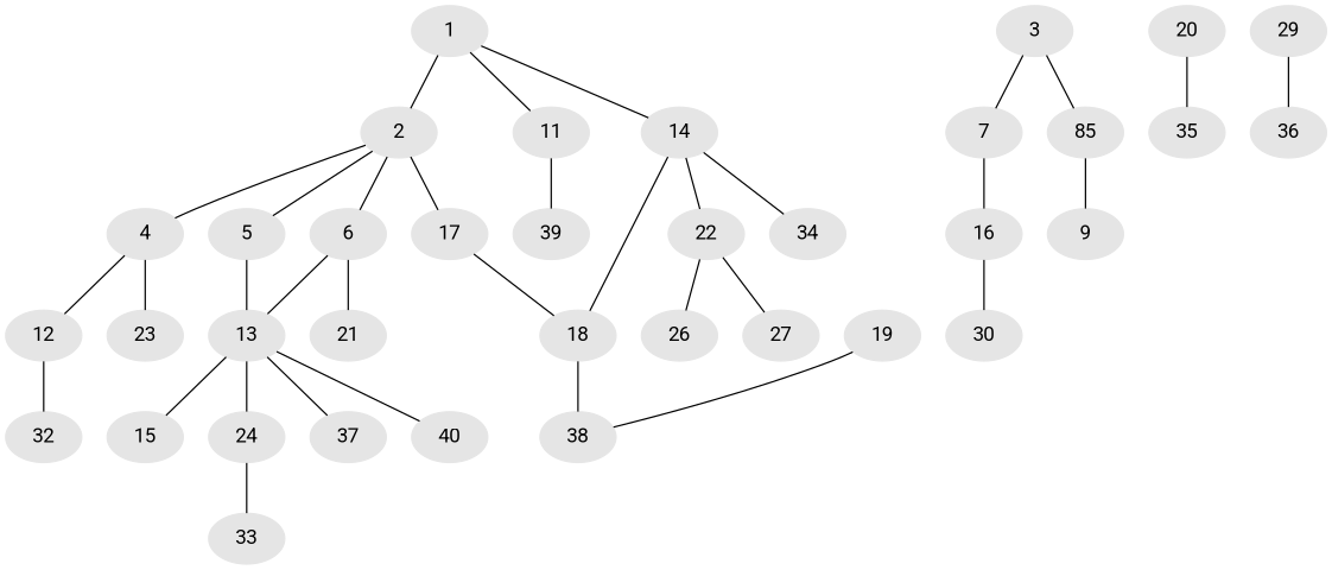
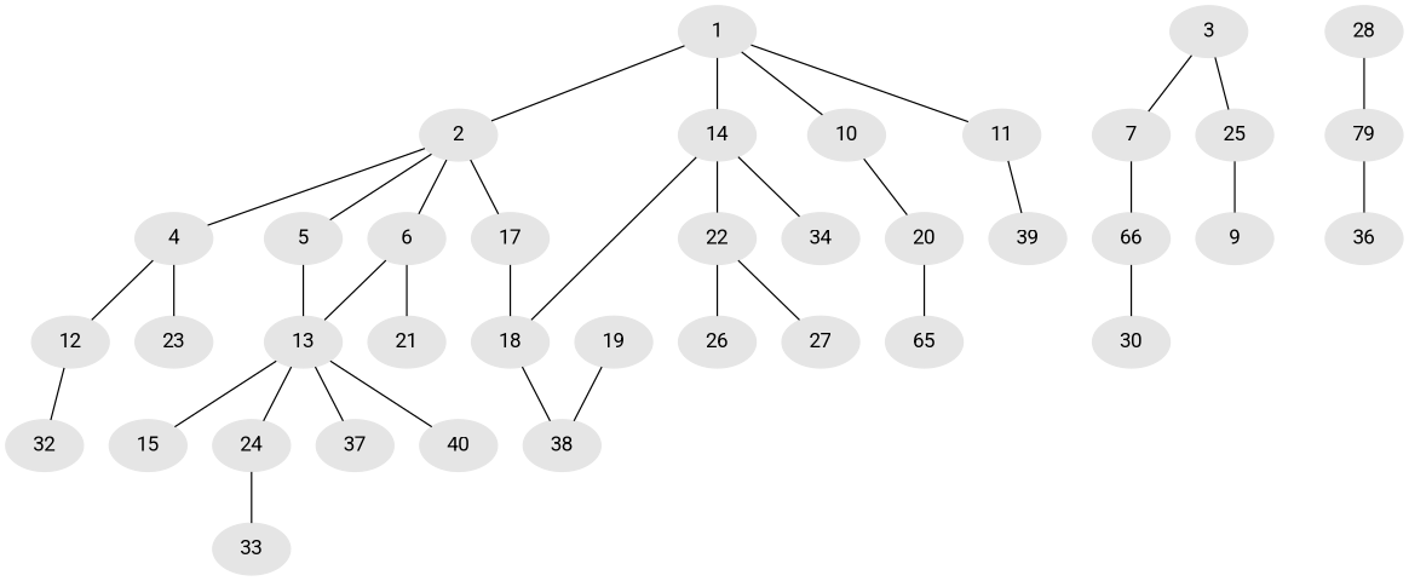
  graph {
    fontname=Roboto
    node [color=gray90 fontname=Roboto style=filled]
    edge [fontname=Roboto weight=1.0]
    1
    2
+   10
    11
    14
    4
    5
    6
    17
    3
    7
-   25 [label=85]
+   25
    20
    39
    18
    22
    34
    12
    23
    13
    21
-   16
+   16 [label=66]
    9
    32
-   29
+   28
+   29 [label=79]
    15
    24
    37
    40
    30
-   35
+   35 [label=65]
    33
    38
    26
    27
    19
    36
    1 -- 2 [weight=2.0]
+   1 -- 10
    1 -- 11
    1 -- 14
    2 -- 4
    2 -- 5
    2 -- 6
    2 -- 17
+   10 -- 20
    11 -- 39
    14 -- 18
    14 -- 22
    14 -- 34
    4 -- 12
    4 -- 23
    5 -- 13
    6 -- 13
    6 -- 21
    17 -- 18
    3 -- 7
    3 -- 25
    7 -- 16
    25 -- 9
    20 -- 35 [weight=2.0]
    18 -- 38 [weight=2.0]
    22 -- 26
    22 -- 27
    12 -- 32
    13 -- 15
    13 -- 24
    13 -- 37
    13 -- 40
    16 -- 30
+   28 -- 29
    29 -- 36
    24 -- 33
    19 -- 38
  }
